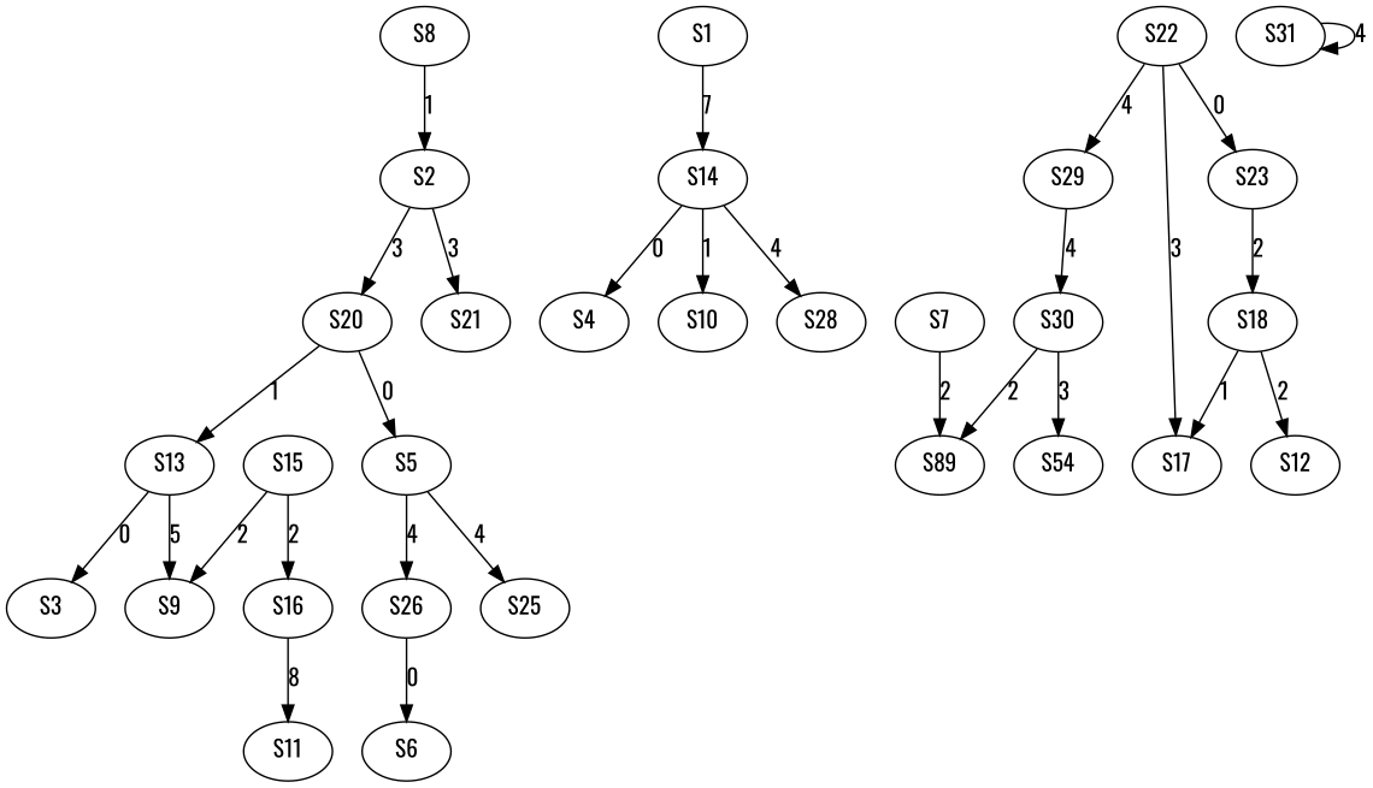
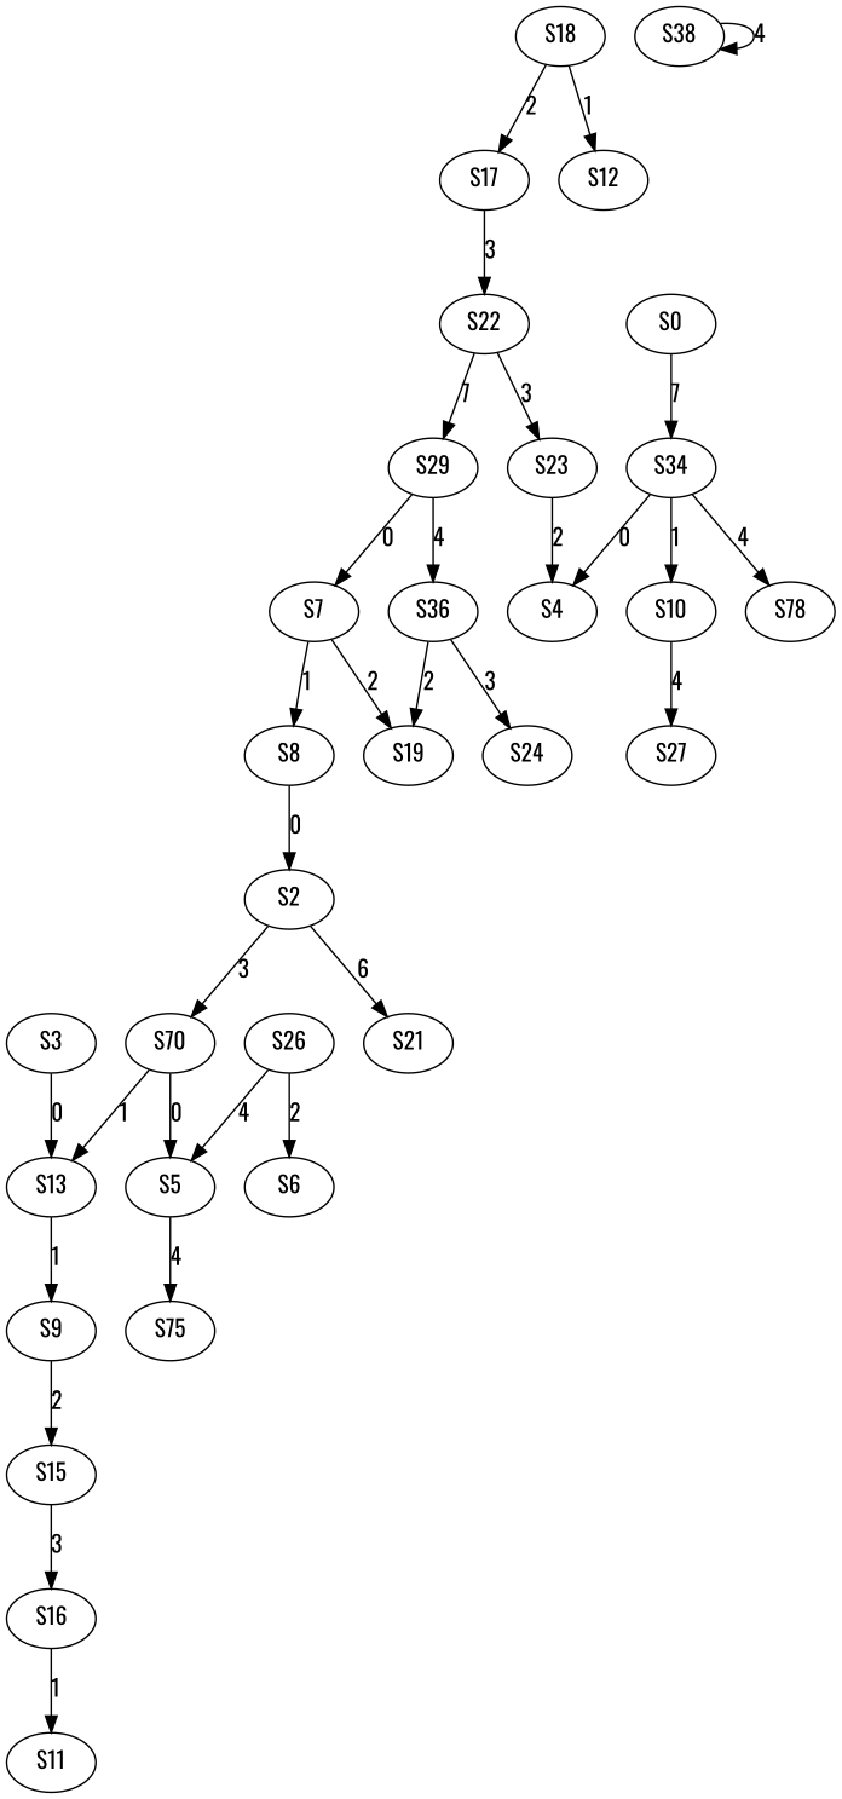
  strict digraph {
    fontname=Oswald
    node [fontname=Oswald]
    edge [fontname=Oswald]
    S8
    S2
-   S20
+   S20 [label=S70]
    S21
    S13
    S5
    S3
    S9
    S15
-   S14
+   S14 [label=S34]
    S4
    S10
-   S28
+   S28 [label=S78]
+   S27
    S26
-   S25
+   S25 [label=S75]
    S6
    S29
    S7
-   S30
-   S19 [label=S89]
-   S24 [label=S54]
+   S30 [label=S36]
+   S19
+   S24
    S16
    S11
    S18
    S12
    S17
    S22
-   S1
+   S1 [label=S0]
    S23
-   S31
-   S8 -> S2 [label=1]
+   S31 [label=S38]
+   S8 -> S2 [label=0]
    S2 -> S20 [label=3]
-   S2 -> S21 [label=3]
+   S2 -> S21 [label=6]
    S20 -> S13 [label=1]
    S20 -> S5 [label=0]
-   S13 -> S3 [label=0]
-   S13 -> S9 [label=5]
-   S5 -> S26 [label=4]
+   S3 -> S13 [label=0]
+   S13 -> S9 [label=1]
+   S26 -> S5 [label=4]
    S5 -> S25 [label=4]
-   S15 -> S9 [label=2]
-   S15 -> S16 [label=2]
+   S9 -> S15 [label=2]
+   S15 -> S16 [label=3]
    S14 -> S4 [label=0]
    S14 -> S10 [label=1]
    S14 -> S28 [label=4]
-   S26 -> S6 [label=0]
+   S10 -> S27 [label=4]
+   S26 -> S6 [label=2]
+   S29 -> S7 [label=0]
    S29 -> S30 [label=4]
+   S7 -> S8 [label=1]
    S7 -> S19 [label=2]
    S30 -> S19 [label=2]
    S30 -> S24 [label=3]
-   S16 -> S11 [label=8]
-   S18 -> S12 [label=2]
-   S18 -> S17 [label=1]
-   S22 -> S17 [label=3]
-   S22 -> S29 [label=4]
-   S22 -> S23 [label=0]
+   S16 -> S11 [label=1]
+   S18 -> S12 [label=1]
+   S18 -> S17 [label=2]
+   S17 -> S22 [label=3]
+   S22 -> S29 [label=7]
+   S22 -> S23 [label=3]
    S1 -> S14 [label=7]
-   S23 -> S18 [label=2]
+   S23 -> S4 [label=2]
    S31 -> S31 [label=4]
  }
